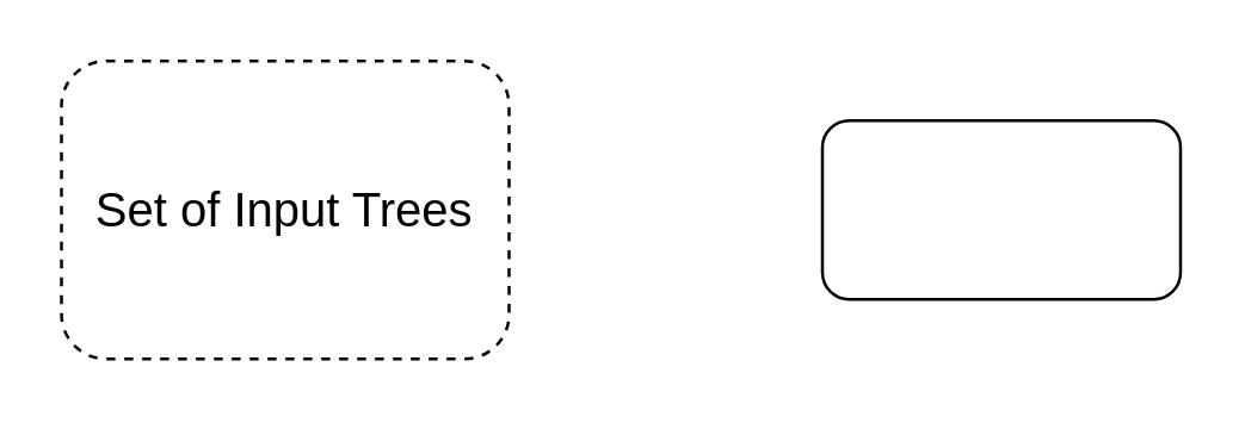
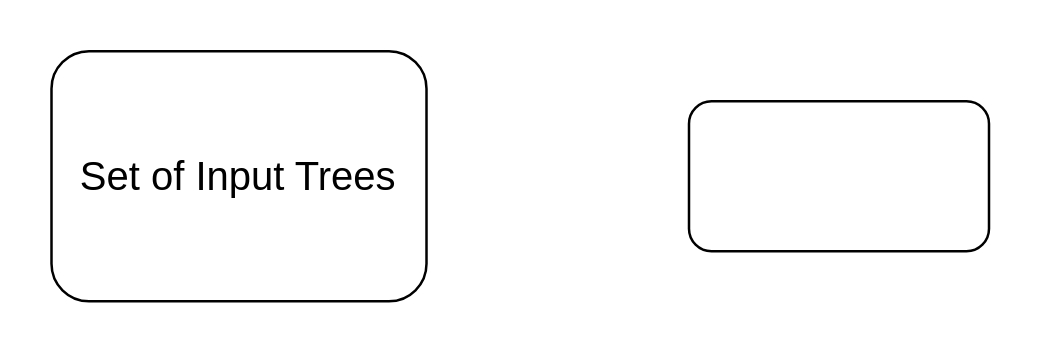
  <mxCell id="0" />
  <mxCell id="1" parent="0" />
- <mxCell id="2" value="&lt;font style=&quot;font-size: 16px;&quot;&gt;Set of Input Trees&lt;/font&gt;" style="rounded=1;whiteSpace=wrap;html=1;dashed=1;" vertex="1" parent="1"><mxGeometry x="20" y="20" width="150" height="100" as="geometry" /></mxCell>
+ <mxCell id="2" value="&lt;font style=&quot;font-size: 16px;&quot;&gt;Set of Input Trees&lt;/font&gt;" style="rounded=1;whiteSpace=wrap;html=1;" vertex="1" parent="1"><mxGeometry x="20" y="20" width="150" height="100" as="geometry" /></mxCell>
  <mxCell id="3" value="" style="rounded=1;whiteSpace=wrap;html=1;" vertex="1" parent="1"><mxGeometry x="275" y="40" width="120" height="60" as="geometry" /></mxCell>
